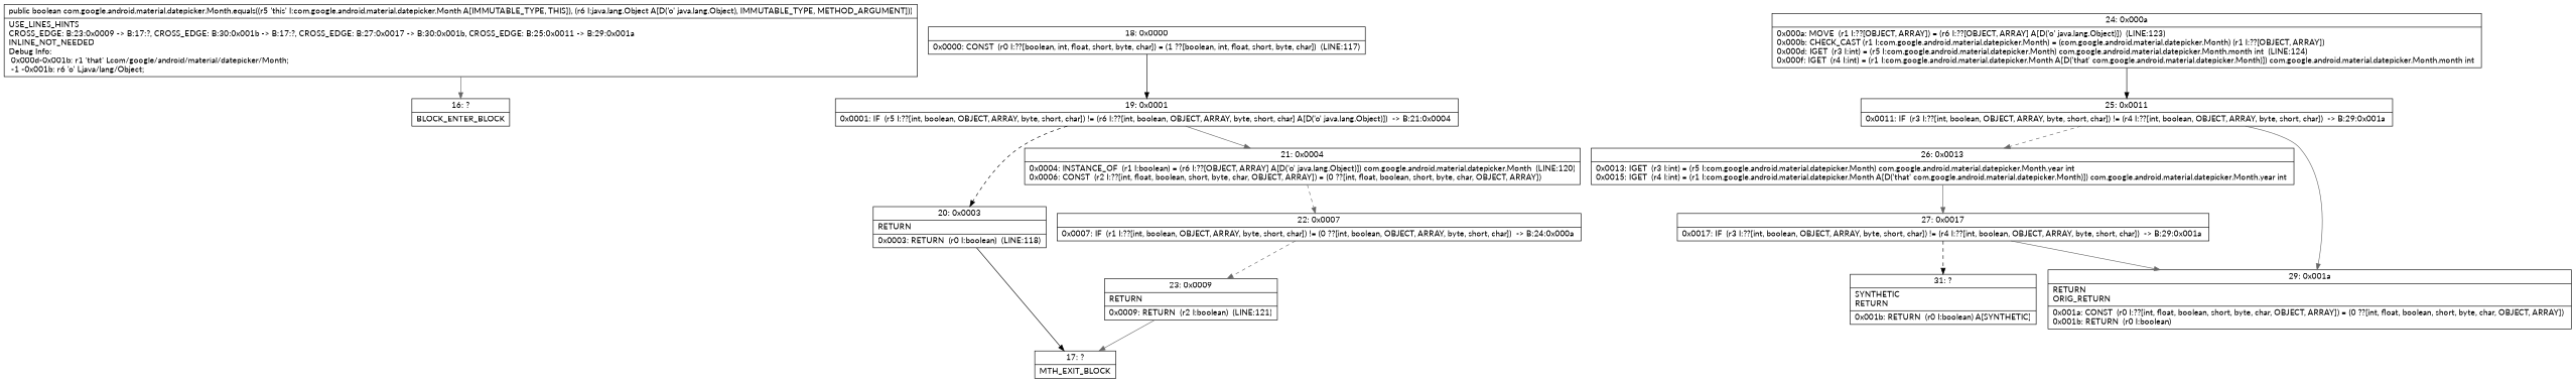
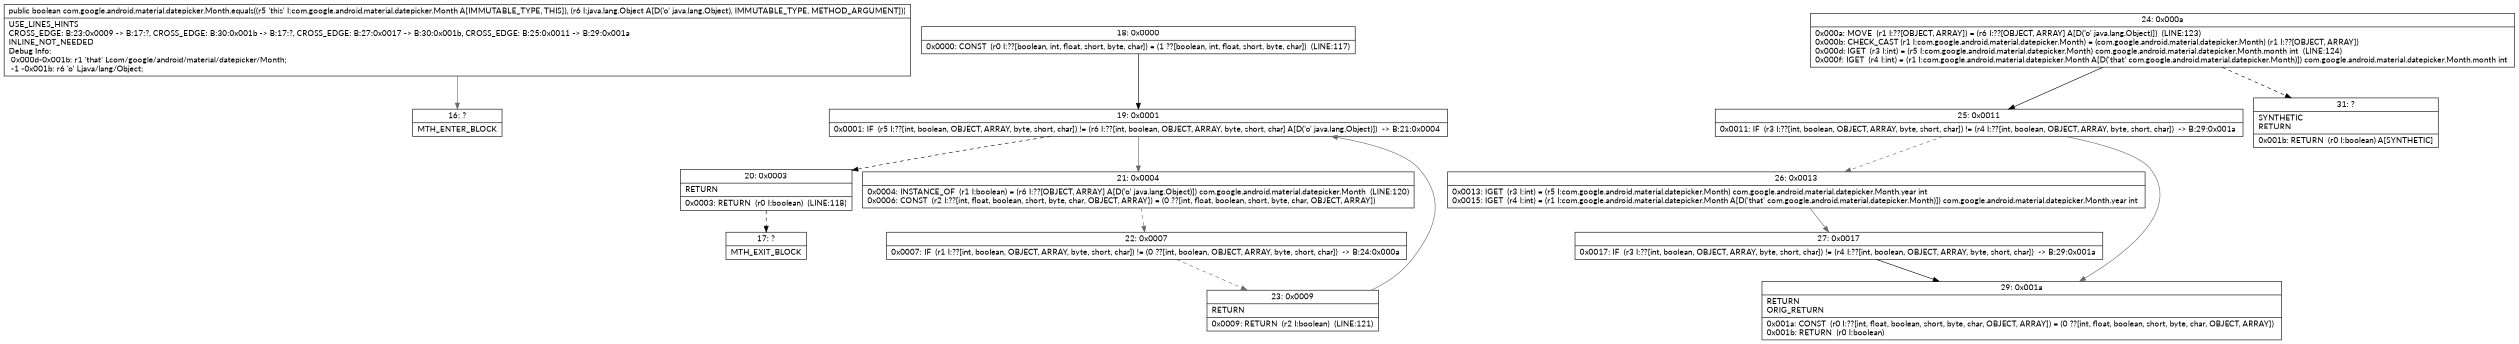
  digraph {
    fontname=Lato
    node [fontname=Lato shape=record]
    edge [color=gray40 fontname=Lato]
-   n1 [label="{16\:\ ?|BLOCK_ENTER_BLOCK\l}"]
+   n1 [label="{16\:\ ?|MTH_ENTER_BLOCK\l}"]
    n2 [label="{18\:\ 0x0000|0x0000: CONST  (r0 I:??[boolean, int, float, short, byte, char]) = (1 ??[boolean, int, float, short, byte, char])  (LINE:117)\l}"]
    n3 [label="{19\:\ 0x0001|0x0001: IF  (r5 I:??[int, boolean, OBJECT, ARRAY, byte, short, char]) != (r6 I:??[int, boolean, OBJECT, ARRAY, byte, short, char] A[D('o' java.lang.Object)])  \-\> B:21:0x0004 \l}"]
    n4 [label="{20\:\ 0x0003|RETURN\l|0x0003: RETURN  (r0 I:boolean)  (LINE:118)\l}"]
    n5 [label="{21\:\ 0x0004|0x0004: INSTANCE_OF  (r1 I:boolean) = (r6 I:??[OBJECT, ARRAY] A[D('o' java.lang.Object)]) com.google.android.material.datepicker.Month  (LINE:120)\l0x0006: CONST  (r2 I:??[int, float, boolean, short, byte, char, OBJECT, ARRAY]) = (0 ??[int, float, boolean, short, byte, char, OBJECT, ARRAY]) \l}"]
    n6 [label="{17\:\ ?|MTH_EXIT_BLOCK\l}"]
    n7 [label="{22\:\ 0x0007|0x0007: IF  (r1 I:??[int, boolean, OBJECT, ARRAY, byte, short, char]) != (0 ??[int, boolean, OBJECT, ARRAY, byte, short, char])  \-\> B:24:0x000a \l}"]
    n8 [label="{23\:\ 0x0009|RETURN\l|0x0009: RETURN  (r2 I:boolean)  (LINE:121)\l}"]
    n9 [label="{24\:\ 0x000a|0x000a: MOVE  (r1 I:??[OBJECT, ARRAY]) = (r6 I:??[OBJECT, ARRAY] A[D('o' java.lang.Object)])  (LINE:123)\l0x000b: CHECK_CAST (r1 I:com.google.android.material.datepicker.Month) = (com.google.android.material.datepicker.Month) (r1 I:??[OBJECT, ARRAY]) \l0x000d: IGET  (r3 I:int) = (r5 I:com.google.android.material.datepicker.Month) com.google.android.material.datepicker.Month.month int  (LINE:124)\l0x000f: IGET  (r4 I:int) = (r1 I:com.google.android.material.datepicker.Month A[D('that' com.google.android.material.datepicker.Month)]) com.google.android.material.datepicker.Month.month int \l}"]
    n10 [label="{25\:\ 0x0011|0x0011: IF  (r3 I:??[int, boolean, OBJECT, ARRAY, byte, short, char]) != (r4 I:??[int, boolean, OBJECT, ARRAY, byte, short, char])  \-\> B:29:0x001a \l}"]
    n11 [label="{26\:\ 0x0013|0x0013: IGET  (r3 I:int) = (r5 I:com.google.android.material.datepicker.Month) com.google.android.material.datepicker.Month.year int \l0x0015: IGET  (r4 I:int) = (r1 I:com.google.android.material.datepicker.Month A[D('that' com.google.android.material.datepicker.Month)]) com.google.android.material.datepicker.Month.year int \l}"]
    n12 [label="{29\:\ 0x001a|RETURN\lORIG_RETURN\l|0x001a: CONST  (r0 I:??[int, float, boolean, short, byte, char, OBJECT, ARRAY]) = (0 ??[int, float, boolean, short, byte, char, OBJECT, ARRAY]) \l0x001b: RETURN  (r0 I:boolean) \l}"]
    n13 [label="{27\:\ 0x0017|0x0017: IF  (r3 I:??[int, boolean, OBJECT, ARRAY, byte, short, char]) != (r4 I:??[int, boolean, OBJECT, ARRAY, byte, short, char])  \-\> B:29:0x001a \l}"]
    n14 [label="{31\:\ ?|SYNTHETIC\lRETURN\l|0x001b: RETURN  (r0 I:boolean) A[SYNTHETIC]\l}"]
    n15 [label="{public boolean com.google.android.material.datepicker.Month.equals((r5 'this' I:com.google.android.material.datepicker.Month A[IMMUTABLE_TYPE, THIS]), (r6 I:java.lang.Object A[D('o' java.lang.Object), IMMUTABLE_TYPE, METHOD_ARGUMENT]))  | USE_LINES_HINTS\lCROSS_EDGE: B:23:0x0009 \-\> B:17:?, CROSS_EDGE: B:30:0x001b \-\> B:17:?, CROSS_EDGE: B:27:0x0017 \-\> B:30:0x001b, CROSS_EDGE: B:25:0x0011 \-\> B:29:0x001a\lINLINE_NOT_NEEDED\lDebug Info:\l  0x000d\-0x001b: r1 'that' Lcom\/google\/android\/material\/datepicker\/Month;\l  \-1 \-0x001b: r6 'o' Ljava\/lang\/Object;\l}"]
    n2 -> n3 [color=black]
    n3 -> n4 [color=black style=dashed]
    n3 -> n5
-   n4 -> n6 [color=black]
+   n4 -> n6 [color=black style=dashed]
    n5 -> n7 [style=dashed]
    n7 -> n8 [style=dashed]
-   n8 -> n6
+   n8 -> n3
    n9 -> n10 [color=black]
    n10 -> n11 [style=dashed]
    n10 -> n12
    n11 -> n13
-   n13 -> n12
-   n13 -> n14 [color=black style=dashed]
+   n13 -> n12 [color=black]
+   n9 -> n14 [color=black style=dashed]
    n15 -> n1
  }
